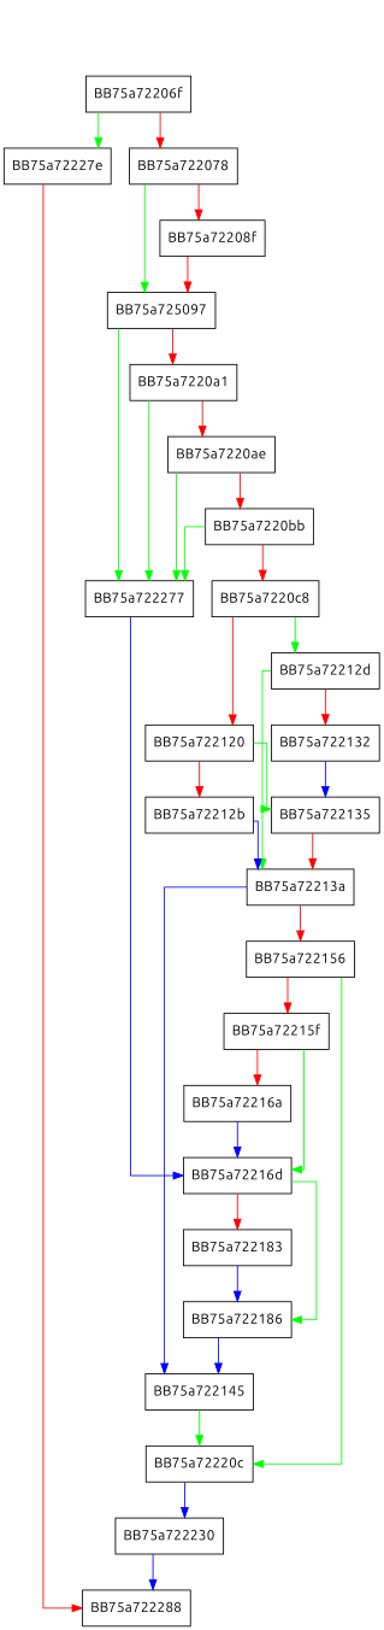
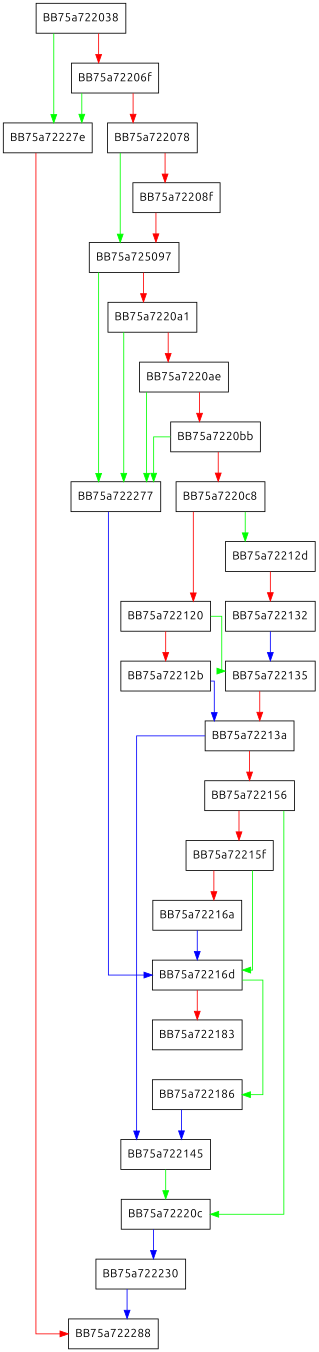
  digraph {
    fontname=Ubuntu
    splines=ortho
    node [fontname=Ubuntu shape=box]
    edge [color=red fontname=Ubuntu]
+   BB75a722038
    BB75a72227e
    BB75a72206f
    BB75a722288
    BB75a722078
    n6 [label=BB75a725097]
    BB75a72208f
    BB75a722277
    BB75a7220a1
    BB75a72216d
    BB75a7220ae
    BB75a7220bb
    BB75a7220c8
    BB75a72212d
    BB75a722120
    BB75a72213a
    BB75a722132
    BB75a722135
    BB75a72212b
    BB75a722145
    BB75a722156
    BB75a72220c
    BB75a722230
    BB75a72215f
    BB75a72216a
    BB75a722186
    BB75a722183
+   BB75a722038 -> BB75a72227e [color=green]
+   BB75a722038 -> BB75a72206f
    BB75a72227e -> BB75a722288
    BB75a72206f -> BB75a72227e [color=green]
    BB75a72206f -> BB75a722078
    BB75a722078 -> n6 [color=green]
    BB75a722078 -> BB75a72208f
    n6 -> BB75a722277 [color=green]
    n6 -> BB75a7220a1
    BB75a72208f -> n6
    BB75a722277 -> BB75a72216d [color=blue]
    BB75a7220a1 -> BB75a722277 [color=green]
    BB75a7220a1 -> BB75a7220ae
    BB75a72216d -> BB75a722186 [color=green]
    BB75a72216d -> BB75a722183
    BB75a7220ae -> BB75a722277 [color=green]
    BB75a7220ae -> BB75a7220bb
    BB75a7220bb -> BB75a722277 [color=green]
    BB75a7220bb -> BB75a7220c8
    BB75a7220c8 -> BB75a72212d [color=green]
    BB75a7220c8 -> BB75a722120
-   BB75a72212d -> BB75a72213a [color=green]
    BB75a72212d -> BB75a722132
    BB75a722120 -> BB75a722135 [color=green]
    BB75a722120 -> BB75a72212b
    BB75a72213a -> BB75a722145 [color=blue]
    BB75a72213a -> BB75a722156
    BB75a722132 -> BB75a722135 [color=blue]
    BB75a722135 -> BB75a72213a
    BB75a72212b -> BB75a72213a [color=blue]
    BB75a722145 -> BB75a72220c [color=green]
    BB75a722156 -> BB75a72220c [color=green]
    BB75a722156 -> BB75a72215f
    BB75a72220c -> BB75a722230 [color=blue]
    BB75a722230 -> BB75a722288 [color=blue]
    BB75a72215f -> BB75a72216d [color=green]
    BB75a72215f -> BB75a72216a
    BB75a72216a -> BB75a72216d [color=blue]
    BB75a722186 -> BB75a722145 [color=blue]
-   BB75a722183 -> BB75a722186 [color=blue]
  }
